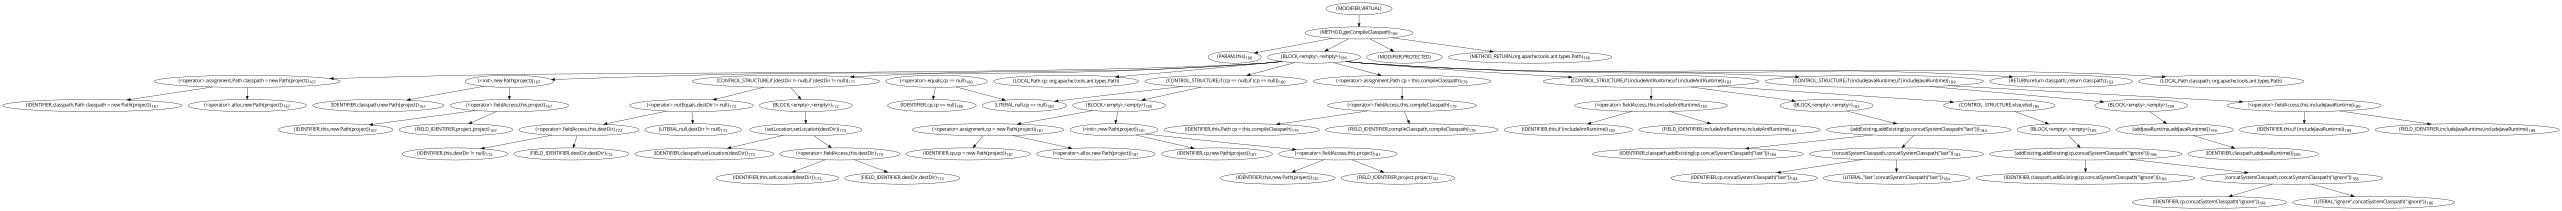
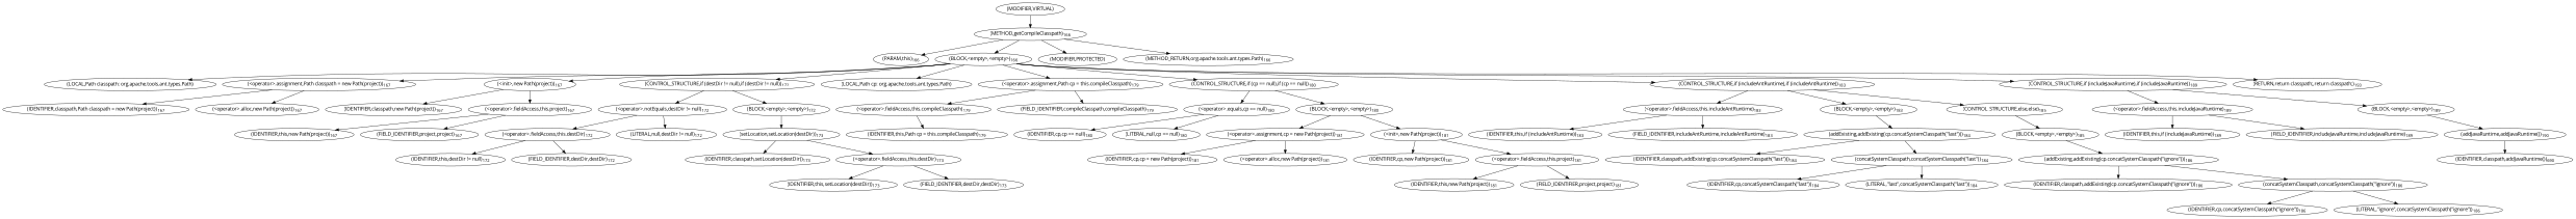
  digraph {
    fontname="Open Sans"
    node [fontname="Open Sans"]
    edge [fontname="Open Sans"]
    n1 [label=<(METHOD,getCompileClasspath)<SUB>166</SUB>>]
    n2 [label=<(PARAM,this)<SUB>166</SUB>>]
    n3 [label=<(BLOCK,&lt;empty&gt;,&lt;empty&gt;)<SUB>166</SUB>>]
    n4 [label=<(MODIFIER,PROTECTED)>]
    n5 [label=<(METHOD_RETURN,org.apache.tools.ant.types.Path)<SUB>166</SUB>>]
    n6 [label=<(LOCAL,Path classpath: org.apache.tools.ant.types.Path)>]
    n7 [label=<(&lt;operator&gt;.assignment,Path classpath = new Path(project))<SUB>167</SUB>>]
    n8 [label=<(&lt;init&gt;,new Path(project))<SUB>167</SUB>>]
    n9 [label=<(CONTROL_STRUCTURE,if (destDir != null),if (destDir != null))<SUB>172</SUB>>]
    n10 [label=<(LOCAL,Path cp: org.apache.tools.ant.types.Path)>]
    n11 [label=<(&lt;operator&gt;.assignment,Path cp = this.compileClasspath)<SUB>179</SUB>>]
    n12 [label=<(CONTROL_STRUCTURE,if (cp == null),if (cp == null))<SUB>180</SUB>>]
    n13 [label=<(CONTROL_STRUCTURE,if (includeAntRuntime),if (includeAntRuntime))<SUB>183</SUB>>]
    n14 [label=<(CONTROL_STRUCTURE,if (includeJavaRuntime),if (includeJavaRuntime))<SUB>189</SUB>>]
    n15 [label=<(RETURN,return classpath;,return classpath;)<SUB>193</SUB>>]
    n16 [label=<(MODIFIER,VIRTUAL)>]
    n17 [label=<(IDENTIFIER,classpath,Path classpath = new Path(project))<SUB>167</SUB>>]
    n18 [label=<(&lt;operator&gt;.alloc,new Path(project))<SUB>167</SUB>>]
    n19 [label=<(IDENTIFIER,classpath,new Path(project))<SUB>167</SUB>>]
    n20 [label=<(&lt;operator&gt;.fieldAccess,this.project)<SUB>167</SUB>>]
    n21 [label=<(&lt;operator&gt;.notEquals,destDir != null)<SUB>172</SUB>>]
    n22 [label=<(BLOCK,&lt;empty&gt;,&lt;empty&gt;)<SUB>172</SUB>>]
    n23 [label=<(&lt;operator&gt;.fieldAccess,this.compileClasspath)<SUB>179</SUB>>]
    n24 [label=<(&lt;operator&gt;.equals,cp == null)<SUB>180</SUB>>]
    n25 [label=<(BLOCK,&lt;empty&gt;,&lt;empty&gt;)<SUB>180</SUB>>]
    n26 [label=<(&lt;operator&gt;.fieldAccess,this.includeAntRuntime)<SUB>183</SUB>>]
    n27 [label=<(BLOCK,&lt;empty&gt;,&lt;empty&gt;)<SUB>183</SUB>>]
    n28 [label=<(CONTROL_STRUCTURE,else,else)<SUB>185</SUB>>]
    n29 [label=<(&lt;operator&gt;.fieldAccess,this.includeJavaRuntime)<SUB>189</SUB>>]
    n30 [label=<(BLOCK,&lt;empty&gt;,&lt;empty&gt;)<SUB>189</SUB>>]
    n31 [label=<(IDENTIFIER,this,new Path(project))<SUB>167</SUB>>]
    n32 [label=<(FIELD_IDENTIFIER,project,project)<SUB>167</SUB>>]
    n33 [label=<(&lt;operator&gt;.fieldAccess,this.destDir)<SUB>172</SUB>>]
    n34 [label=<(LITERAL,null,destDir != null)<SUB>172</SUB>>]
    n35 [label=<(setLocation,setLocation(destDir))<SUB>173</SUB>>]
    n36 [label=<(IDENTIFIER,this,destDir != null)<SUB>172</SUB>>]
    n37 [label=<(FIELD_IDENTIFIER,destDir,destDir)<SUB>172</SUB>>]
    n38 [label=<(IDENTIFIER,classpath,setLocation(destDir))<SUB>173</SUB>>]
    n39 [label=<(&lt;operator&gt;.fieldAccess,this.destDir)<SUB>173</SUB>>]
    n40 [label=<(IDENTIFIER,this,setLocation(destDir))<SUB>173</SUB>>]
    n41 [label=<(FIELD_IDENTIFIER,destDir,destDir)<SUB>173</SUB>>]
    n42 [label=<(IDENTIFIER,this,Path cp = this.compileClasspath)<SUB>179</SUB>>]
    n43 [label=<(FIELD_IDENTIFIER,compileClasspath,compileClasspath)<SUB>179</SUB>>]
    n44 [label=<(IDENTIFIER,cp,cp == null)<SUB>180</SUB>>]
    n45 [label=<(LITERAL,null,cp == null)<SUB>180</SUB>>]
    n46 [label=<(&lt;operator&gt;.assignment,cp = new Path(project))<SUB>181</SUB>>]
    n47 [label=<(&lt;init&gt;,new Path(project))<SUB>181</SUB>>]
    n48 [label=<(IDENTIFIER,cp,cp = new Path(project))<SUB>181</SUB>>]
    n49 [label=<(&lt;operator&gt;.alloc,new Path(project))<SUB>181</SUB>>]
    n50 [label=<(IDENTIFIER,cp,new Path(project))<SUB>181</SUB>>]
    n51 [label=<(&lt;operator&gt;.fieldAccess,this.project)<SUB>181</SUB>>]
    n52 [label=<(IDENTIFIER,this,new Path(project))<SUB>181</SUB>>]
    n53 [label=<(FIELD_IDENTIFIER,project,project)<SUB>181</SUB>>]
    n54 [label=<(IDENTIFIER,this,if (includeAntRuntime))<SUB>183</SUB>>]
    n55 [label=<(FIELD_IDENTIFIER,includeAntRuntime,includeAntRuntime)<SUB>183</SUB>>]
    n56 [label=<(addExisting,addExisting(cp.concatSystemClasspath(&quot;last&quot;)))<SUB>184</SUB>>]
    n57 [label=<(BLOCK,&lt;empty&gt;,&lt;empty&gt;)<SUB>185</SUB>>]
    n58 [label=<(IDENTIFIER,classpath,addExisting(cp.concatSystemClasspath(&quot;last&quot;)))<SUB>184</SUB>>]
    n59 [label=<(concatSystemClasspath,concatSystemClasspath(&quot;last&quot;))<SUB>184</SUB>>]
    n60 [label=<(IDENTIFIER,cp,concatSystemClasspath(&quot;last&quot;))<SUB>184</SUB>>]
    n61 [label=<(LITERAL,&quot;last&quot;,concatSystemClasspath(&quot;last&quot;))<SUB>184</SUB>>]
    n62 [label=<(addExisting,addExisting(cp.concatSystemClasspath(&quot;ignore&quot;)))<SUB>186</SUB>>]
    n63 [label=<(IDENTIFIER,classpath,addExisting(cp.concatSystemClasspath(&quot;ignore&quot;)))<SUB>186</SUB>>]
    n64 [label=<(concatSystemClasspath,concatSystemClasspath(&quot;ignore&quot;))<SUB>186</SUB>>]
    n65 [label=<(IDENTIFIER,cp,concatSystemClasspath(&quot;ignore&quot;))<SUB>186</SUB>>]
    n66 [label=<(LITERAL,&quot;ignore&quot;,concatSystemClasspath(&quot;ignore&quot;))<SUB>186</SUB>>]
    n67 [label=<(IDENTIFIER,this,if (includeJavaRuntime))<SUB>189</SUB>>]
    n68 [label=<(FIELD_IDENTIFIER,includeJavaRuntime,includeJavaRuntime)<SUB>189</SUB>>]
    n69 [label=<(addJavaRuntime,addJavaRuntime())<SUB>190</SUB>>]
    n70 [label=<(IDENTIFIER,classpath,addJavaRuntime())<SUB>690</SUB>>]
    n1 -> n2
    n1 -> n3
    n1 -> n4
    n1 -> n5
    n3 -> n6
    n3 -> n7
    n3 -> n8
    n3 -> n9
    n3 -> n10
    n3 -> n11
    n3 -> n12
    n3 -> n13
    n3 -> n14
    n3 -> n15
    n7 -> n17
    n7 -> n18
    n8 -> n19
    n8 -> n20
    n9 -> n21
    n9 -> n22
    n11 -> n23
-   n12 -> n45
+   n12 -> n24
    n12 -> n25
    n13 -> n26
    n13 -> n27
    n13 -> n28
    n14 -> n29
    n14 -> n30
    n16 -> n1
    n20 -> n31
    n20 -> n32
    n21 -> n33
    n21 -> n34
    n22 -> n35
    n23 -> n42
-   n23 -> n43
+   n11 -> n43
    n24 -> n44
    n24 -> n45
    n25 -> n46
    n25 -> n47
    n26 -> n54
    n26 -> n55
    n27 -> n56
    n28 -> n57
    n29 -> n67
    n29 -> n68
    n30 -> n69
    n33 -> n36
    n33 -> n37
    n35 -> n38
    n35 -> n39
    n39 -> n40
    n39 -> n41
    n46 -> n48
    n46 -> n49
    n47 -> n50
    n47 -> n51
    n51 -> n52
    n51 -> n53
    n56 -> n58
    n56 -> n59
    n57 -> n62
    n59 -> n60
    n59 -> n61
    n62 -> n63
    n62 -> n64
    n64 -> n65
    n64 -> n66
    n69 -> n70
  }
